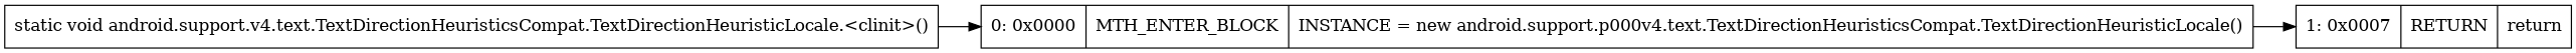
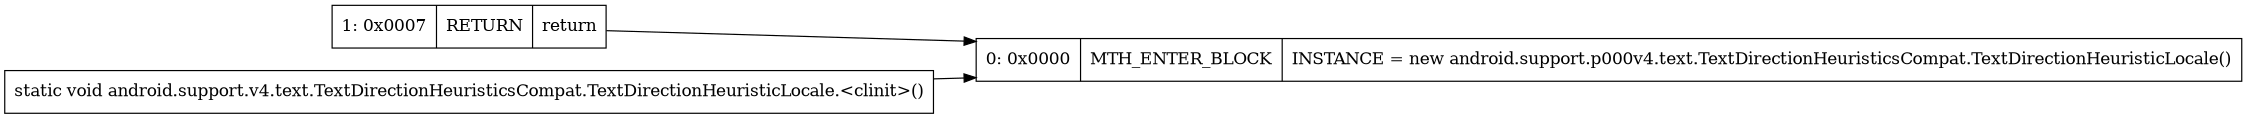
  digraph {
    rankdir=LR
    node [shape=record]
    n1 [label="{0\:\ 0x0000|MTH_ENTER_BLOCK\l|INSTANCE = new android.support.p000v4.text.TextDirectionHeuristicsCompat.TextDirectionHeuristicLocale()\l}"]
    n2 [label="{1\:\ 0x0007|RETURN\l|return\l}"]
    n3 [label="{static void android.support.v4.text.TextDirectionHeuristicsCompat.TextDirectionHeuristicLocale.\<clinit\>() }"]
-   n1 -> n2
+   n2 -> n1
    n3 -> n1
  }
